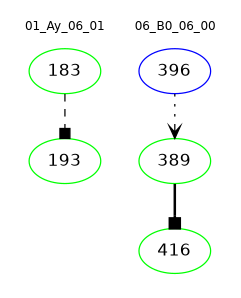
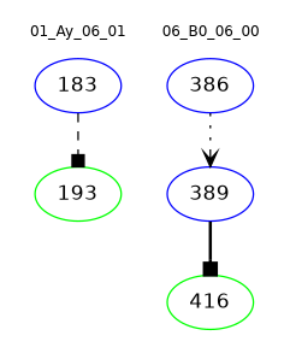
  digraph {
    fontname="DejaVu Sans"
    node [color=blue fontname="DejaVu Sans"]
    edge [arrowhead=box color=black fontname="DejaVu Sans"]
-   n1 [color=green label=183]
+   n1 [label=183]
    n2 [color=green label=193]
-   n3 [label=396]
-   n4 [color=green label=389]
+   n3 [label=386]
+   n4 [label=389]
    n5 [color=green label=416]
    subgraph cluster_1 {
      color=white
      fontsize=10
      label="01_Ay_06_01"
      n1
      n2
    }
    subgraph cluster_2 {
      color=white
      fontsize=10
      label="06_B0_06_00"
      n3
      n4
      n5
    }
    n1 -> n2 [style=dashed]
    n3 -> n4 [arrowhead=vee style=dotted]
    n4 -> n5 [style=bold]
  }
